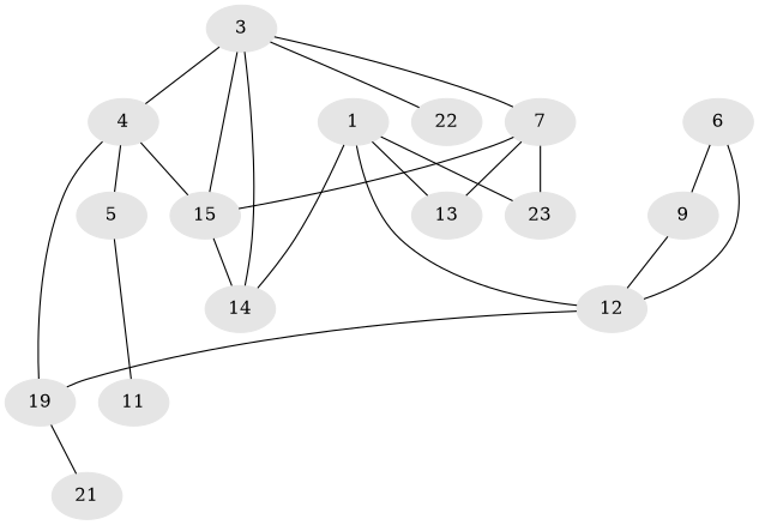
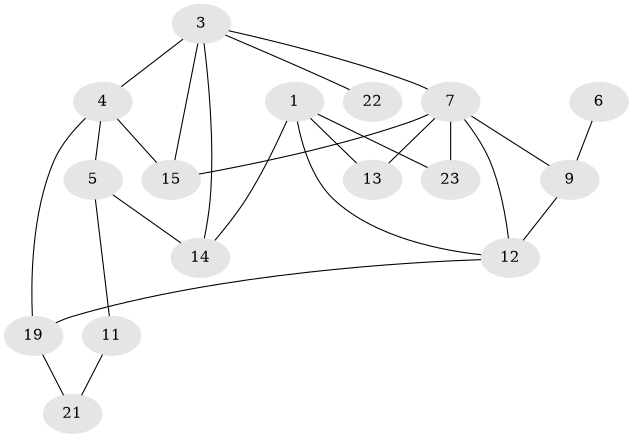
  graph {
    node [color=gray90 style=filled]
    edge [weight=1.0]
    1
    12
    13
    14
    23
    19
    3
    4
    7
    15
    22
    11
    21
    5
    9
    6
    1 -- 12
    1 -- 13
    1 -- 14
    1 -- 23
    12 -- 19
    19 -- 21
    3 -- 14
    3 -- 4
    3 -- 7
    3 -- 15 [weight=2.0]
    3 -- 22
    4 -- 19
    4 -- 15
    4 -- 5
    7 -- 13
    7 -- 23 [weight=2.0]
    7 -- 15 [weight=2.0]
-   15 -- 14
+   7 -- 9
+   11 -- 21
+   5 -- 14
    5 -- 11
    9 -- 12
-   6 -- 12
+   7 -- 12
    6 -- 9
  }
